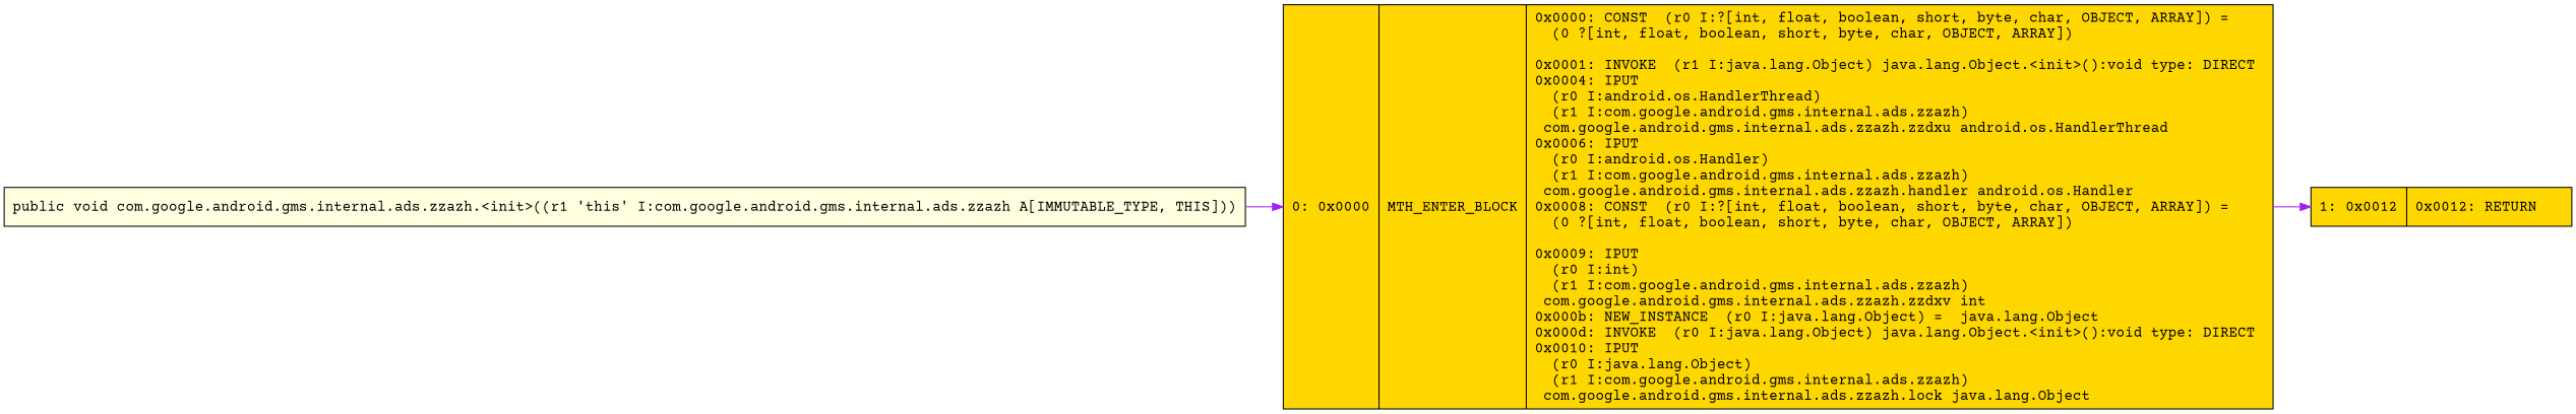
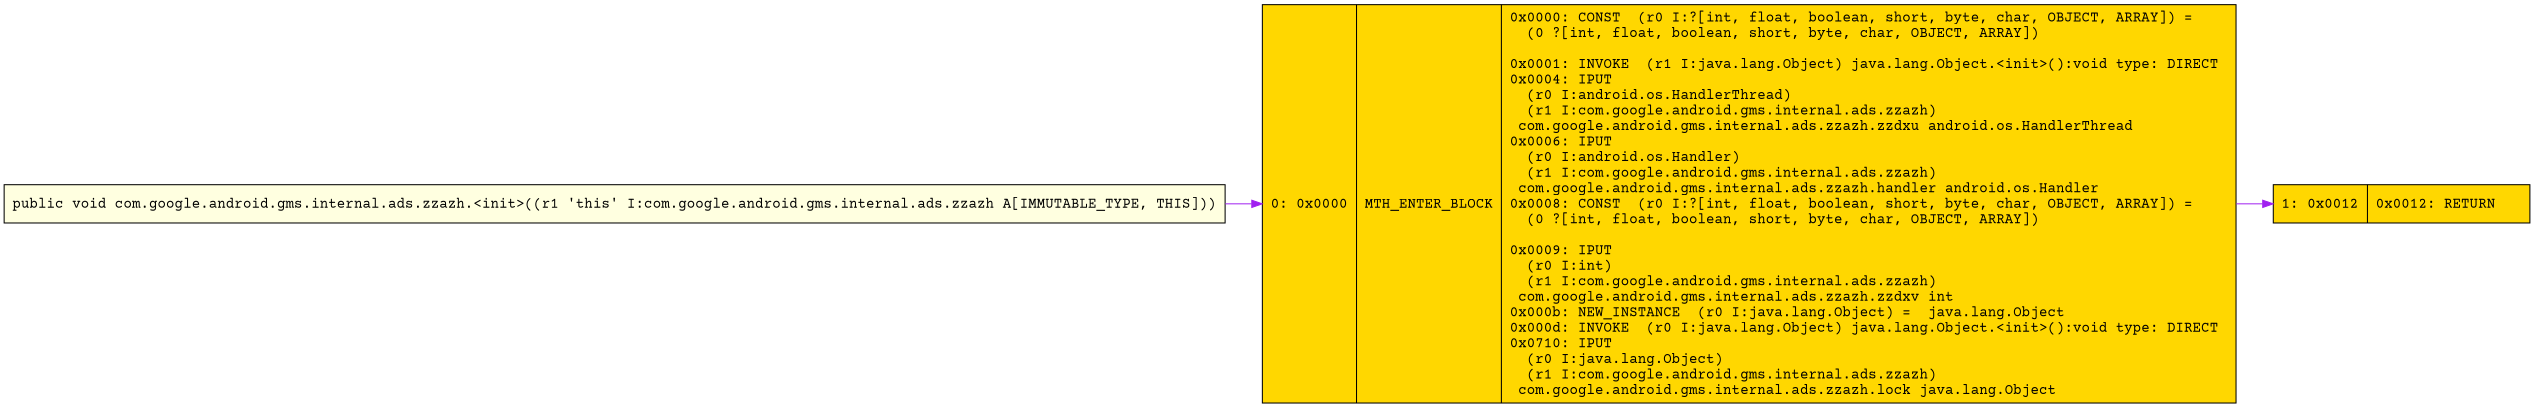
  digraph {
    rankdir=LR
    fontname="Courier Prime"
    node [shape=record style=filled fillcolor=gold fontname="Courier Prime"]
    edge [color=purple fontname="Courier Prime"]
-   n1 [label="{0\:\ 0x0000|MTH_ENTER_BLOCK\l|0x0000: CONST  (r0 I:?[int, float, boolean, short, byte, char, OBJECT, ARRAY]) = \l  (0 ?[int, float, boolean, short, byte, char, OBJECT, ARRAY])\l \l0x0001: INVOKE  (r1 I:java.lang.Object) java.lang.Object.\<init\>():void type: DIRECT \l0x0004: IPUT  \l  (r0 I:android.os.HandlerThread)\l  (r1 I:com.google.android.gms.internal.ads.zzazh)\l com.google.android.gms.internal.ads.zzazh.zzdxu android.os.HandlerThread \l0x0006: IPUT  \l  (r0 I:android.os.Handler)\l  (r1 I:com.google.android.gms.internal.ads.zzazh)\l com.google.android.gms.internal.ads.zzazh.handler android.os.Handler \l0x0008: CONST  (r0 I:?[int, float, boolean, short, byte, char, OBJECT, ARRAY]) = \l  (0 ?[int, float, boolean, short, byte, char, OBJECT, ARRAY])\l \l0x0009: IPUT  \l  (r0 I:int)\l  (r1 I:com.google.android.gms.internal.ads.zzazh)\l com.google.android.gms.internal.ads.zzazh.zzdxv int \l0x000b: NEW_INSTANCE  (r0 I:java.lang.Object) =  java.lang.Object \l0x000d: INVOKE  (r0 I:java.lang.Object) java.lang.Object.\<init\>():void type: DIRECT \l0x0010: IPUT  \l  (r0 I:java.lang.Object)\l  (r1 I:com.google.android.gms.internal.ads.zzazh)\l com.google.android.gms.internal.ads.zzazh.lock java.lang.Object \l}"]
+   n1 [label="{0\:\ 0x0000|MTH_ENTER_BLOCK\l|0x0000: CONST  (r0 I:?[int, float, boolean, short, byte, char, OBJECT, ARRAY]) = \l  (0 ?[int, float, boolean, short, byte, char, OBJECT, ARRAY])\l \l0x0001: INVOKE  (r1 I:java.lang.Object) java.lang.Object.\<init\>():void type: DIRECT \l0x0004: IPUT  \l  (r0 I:android.os.HandlerThread)\l  (r1 I:com.google.android.gms.internal.ads.zzazh)\l com.google.android.gms.internal.ads.zzazh.zzdxu android.os.HandlerThread \l0x0006: IPUT  \l  (r0 I:android.os.Handler)\l  (r1 I:com.google.android.gms.internal.ads.zzazh)\l com.google.android.gms.internal.ads.zzazh.handler android.os.Handler \l0x0008: CONST  (r0 I:?[int, float, boolean, short, byte, char, OBJECT, ARRAY]) = \l  (0 ?[int, float, boolean, short, byte, char, OBJECT, ARRAY])\l \l0x0009: IPUT  \l  (r0 I:int)\l  (r1 I:com.google.android.gms.internal.ads.zzazh)\l com.google.android.gms.internal.ads.zzazh.zzdxv int \l0x000b: NEW_INSTANCE  (r0 I:java.lang.Object) =  java.lang.Object \l0x000d: INVOKE  (r0 I:java.lang.Object) java.lang.Object.\<init\>():void type: DIRECT \l0x0710: IPUT  \l  (r0 I:java.lang.Object)\l  (r1 I:com.google.android.gms.internal.ads.zzazh)\l com.google.android.gms.internal.ads.zzazh.lock java.lang.Object \l}"]
    n2 [label="{1\:\ 0x0012|0x0012: RETURN   \l}"]
    n3 [label="{public void com.google.android.gms.internal.ads.zzazh.\<init\>((r1 'this' I:com.google.android.gms.internal.ads.zzazh A[IMMUTABLE_TYPE, THIS])) }" fillcolor=lightyellow]
    n1 -> n2
    n3 -> n1
  }
